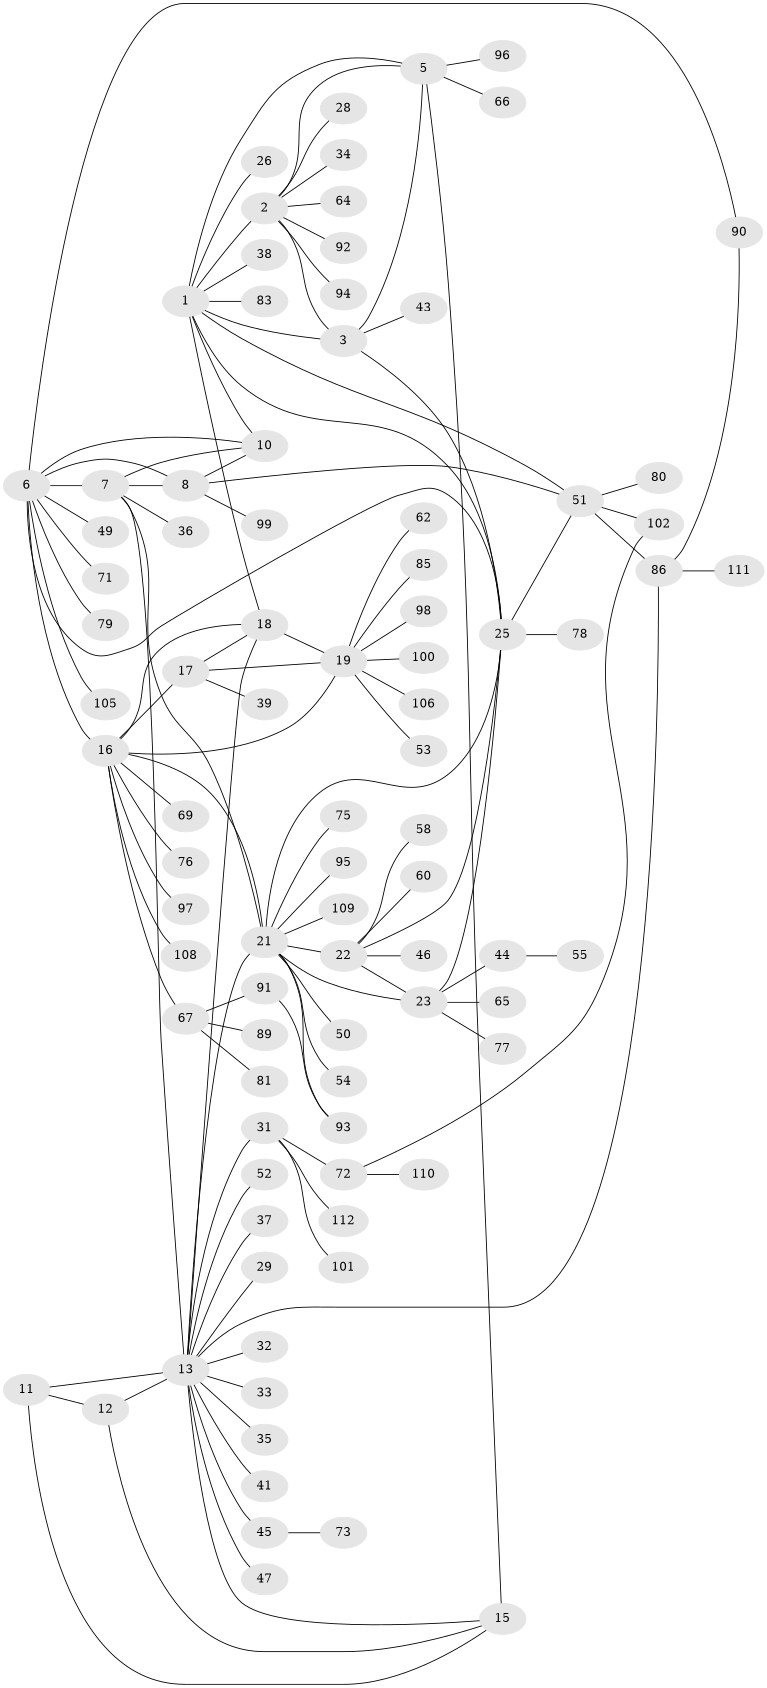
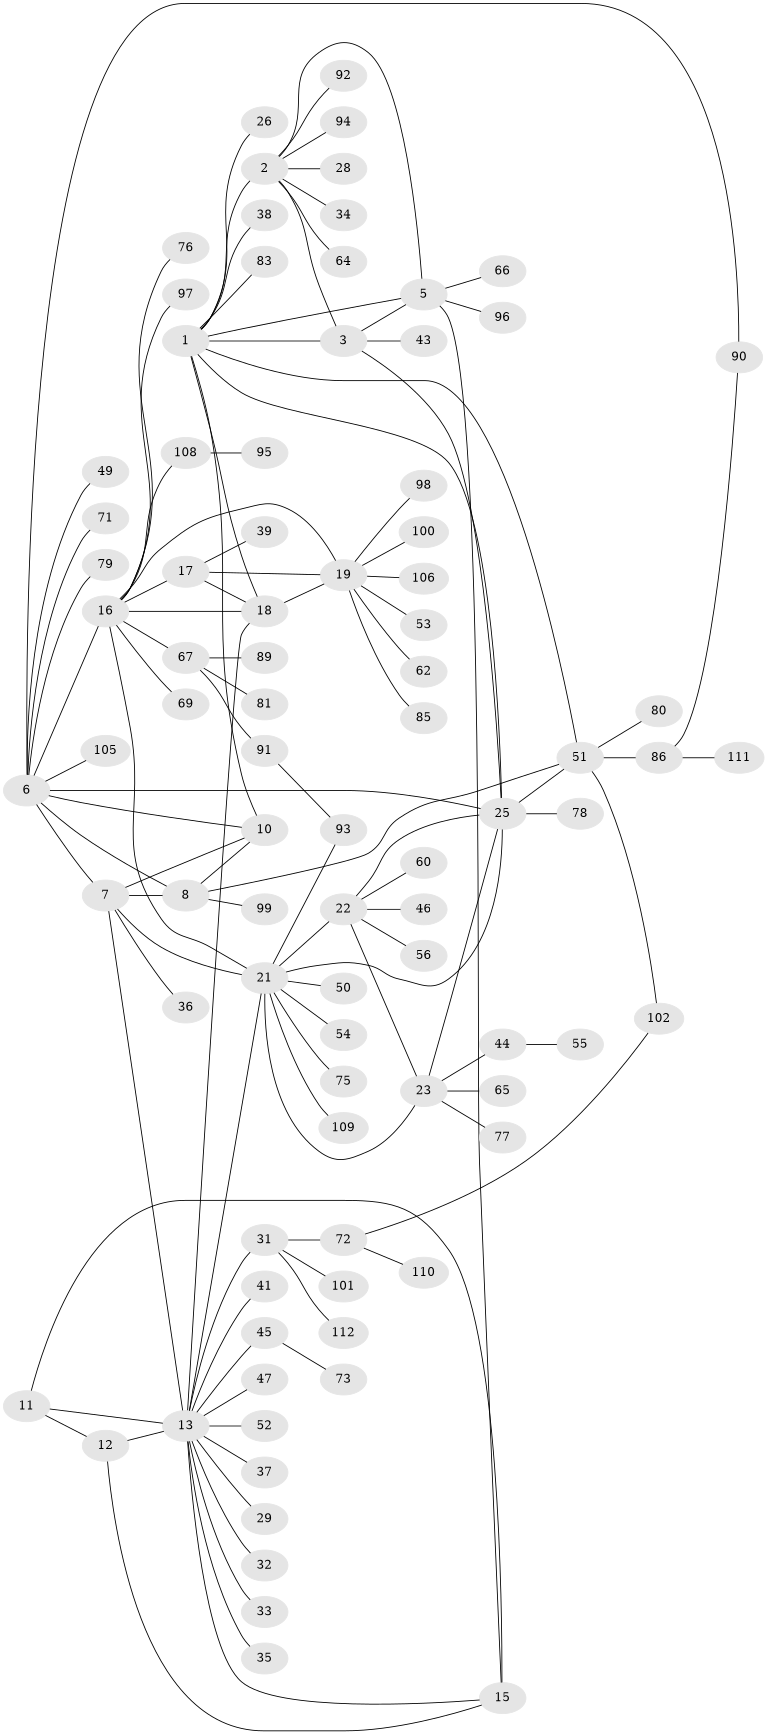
  graph {
    rankdir=LR
    node [color=gray90 style=filled]
    1 [super="+4"]
    2 [super="+40"]
    3 [super="+37"]
    5 [super="+88"]
    10 [super="+74"]
    18 [super="+103"]
    25 [super="+61"]
    26
    38
    51 [super="+63"]
    83
    28
    34
    64
    92
    94
    43
    15
    66
    96
    19 [super="+53"]
    78
    86 [super="+107"]
    80
    102
    6 [super="+9"]
    7 [super="+27"]
    8 [super="+82"]
    16 [super="+20"]
    49 [super="+59"]
    71
    79
    90
    105
    13 [super="+14"]
    21 [super="+24"]
    36 [super="+104"]
    99
    17
    67 [super="+70"]
    69
    76 [super="+87"]
    97
    108
    29
    31 [super="+48"]
    32
    33
    35 [super="+45"]
    41
    n51 [label=45]
    47
    52
    n54 [label=37]
    22 [super="+30"]
    23 [super="+68"]
    50
    54
    75
    93
    95
    109
    11
    12
    72 [super="+84"]
    101
    112
    73
    111
    39
    n71 [label=53]
    62
    85
    98
    100
    106
    81
    89
    91
    46
-   56 [label=58]
+   56
    60
    44
    65
    77
    55
    110
    1 -- 2 [weight=2]
    1 -- 3 [weight=2]
    1 -- 5 [weight=2]
    1 -- 10
    1 -- 18
    1 -- 25
    1 -- 26
    1 -- 38
    1 -- 51
    1 -- 83
    2 -- 3
    2 -- 5
    2 -- 28
    2 -- 34
    2 -- 64
    2 -- 92
    2 -- 94
    3 -- 5
    3 -- 25
    3 -- 43
    5 -- 15
    5 -- 66
    5 -- 96
    18 -- 19
    25 -- 51
    25 -- 78
    51 -- 86
    51 -- 80
    51 -- 102
    19 -- n71
    19 -- 62
    19 -- 85
    19 -- 98
    19 -- 100
    19 -- 106
    86 -- 90
    86 -- 111
    6 -- 10 [weight=2]
    6 -- 25
    6 -- 7 [weight=2]
    6 -- 8 [weight=2]
    6 -- 16
    6 -- 49
    6 -- 71
    6 -- 79
    6 -- 90
    6 -- 105
    7 -- 10
    7 -- 8
    7 -- 13
    7 -- 21
    7 -- 36
    8 -- 10
    8 -- 51
    8 -- 99
    16 -- 18 [weight=2]
    16 -- 19 [weight=2]
    16 -- 21
    16 -- 17 [weight=2]
    16 -- 67
    16 -- 69
    16 -- 76
    16 -- 97
    16 -- 108
    13 -- 18
    13 -- 15 [weight=2]
-   13 -- 86
    13 -- 21
    13 -- 29
    13 -- 31
    13 -- 32
    13 -- 33
    13 -- 35
    13 -- 41
    13 -- n51
    13 -- 47
    13 -- 52
    13 -- n54
    21 -- 25 [weight=2]
    21 -- 22 [weight=2]
    21 -- 23 [weight=2]
    21 -- 50
    21 -- 54
    21 -- 75
    21 -- 93
-   21 -- 95
+   108 -- 95
    21 -- 109
    17 -- 18
    17 -- 19
    17 -- 39
    67 -- 81
    67 -- 89
    67 -- 91
    31 -- 72
    31 -- 101
    31 -- 112
    n51 -- 73
    22 -- 25
    22 -- 23
    22 -- 46
    22 -- 56
    22 -- 60
    23 -- 25
    23 -- 44
    23 -- 65
    23 -- 77
    11 -- 15
    11 -- 13 [weight=2]
    11 -- 12
    12 -- 15
    12 -- 13 [weight=2]
    72 -- 102
    72 -- 110
    91 -- 93
    44 -- 55
  }
